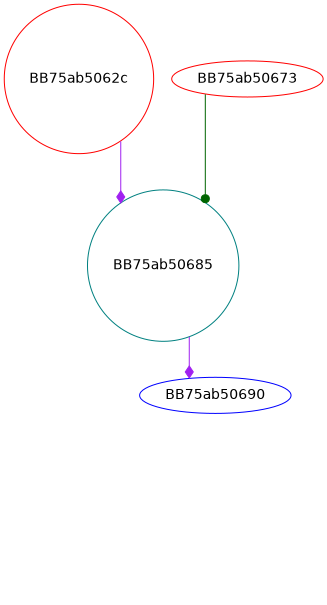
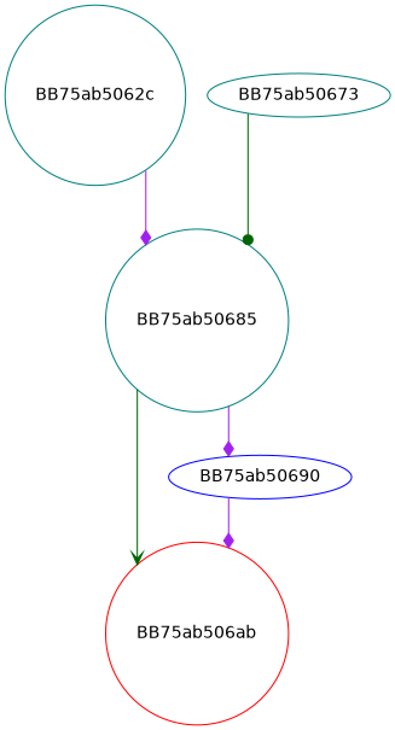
  digraph {
    fontname="DejaVu Sans"
    splines=ortho
    node [color=teal fontname="DejaVu Sans" shape=circle]
    edge [arrowhead=diamond color=purple fontname="DejaVu Sans"]
    n1 [label=BB75ab50685]
-   BB75ab5062c [color=red]
+   BB75ab5062c
+   BB75ab506ab [color=red]
    BB75ab50690 [color=blue shape=ellipse]
-   BB75ab50673 [color=red shape=ellipse]
+   BB75ab50673 [shape=ellipse]
+   n1 -> BB75ab506ab [arrowhead=vee color=darkgreen]
    n1 -> BB75ab50690
    BB75ab5062c -> n1
+   BB75ab50690 -> BB75ab506ab
    BB75ab50673 -> n1 [arrowhead=dot color=darkgreen]
  }
